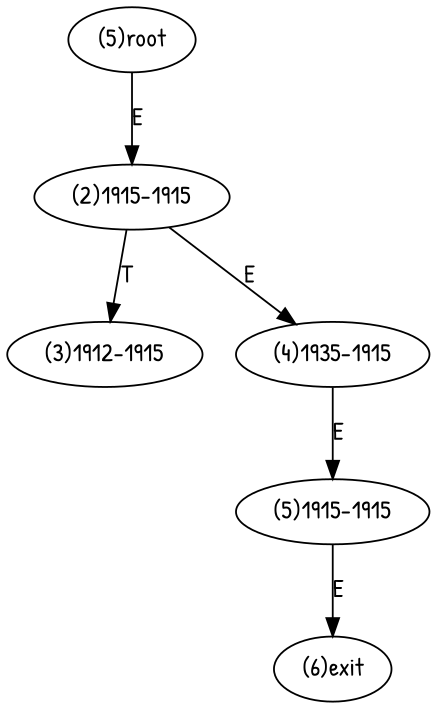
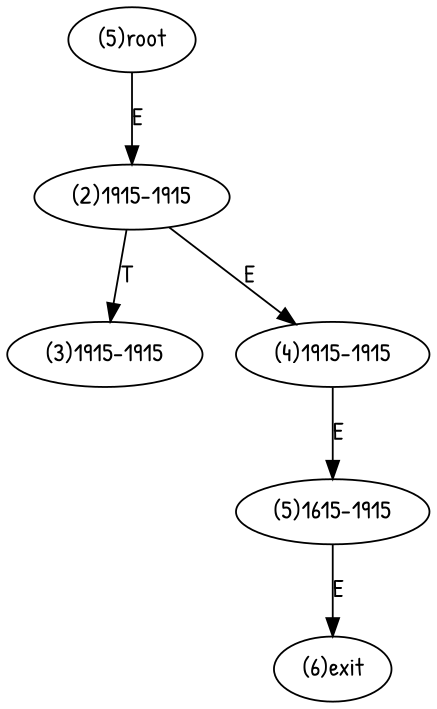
  digraph {
    fontname="Patrick Hand"
    node [fontname="Patrick Hand"]
    edge [fontname="Patrick Hand"]
    n1 [label="(5)root"]
    n2 [label="(2)1915-1915"]
-   n3 [label="(3)1912-1915"]
-   n4 [label="(4)1935-1915"]
-   n5 [label="(5)1915-1915"]
+   n3 [label="(3)1915-1915"]
+   n4 [label="(4)1915-1915"]
+   n5 [label="(5)1615-1915"]
    n6 [label="(6)exit"]
    n1 -> n2 [label=E]
    n2 -> n3 [label=T]
    n2 -> n4 [label=E]
    n4 -> n5 [label=E]
    n5 -> n6 [label=E]
  }
